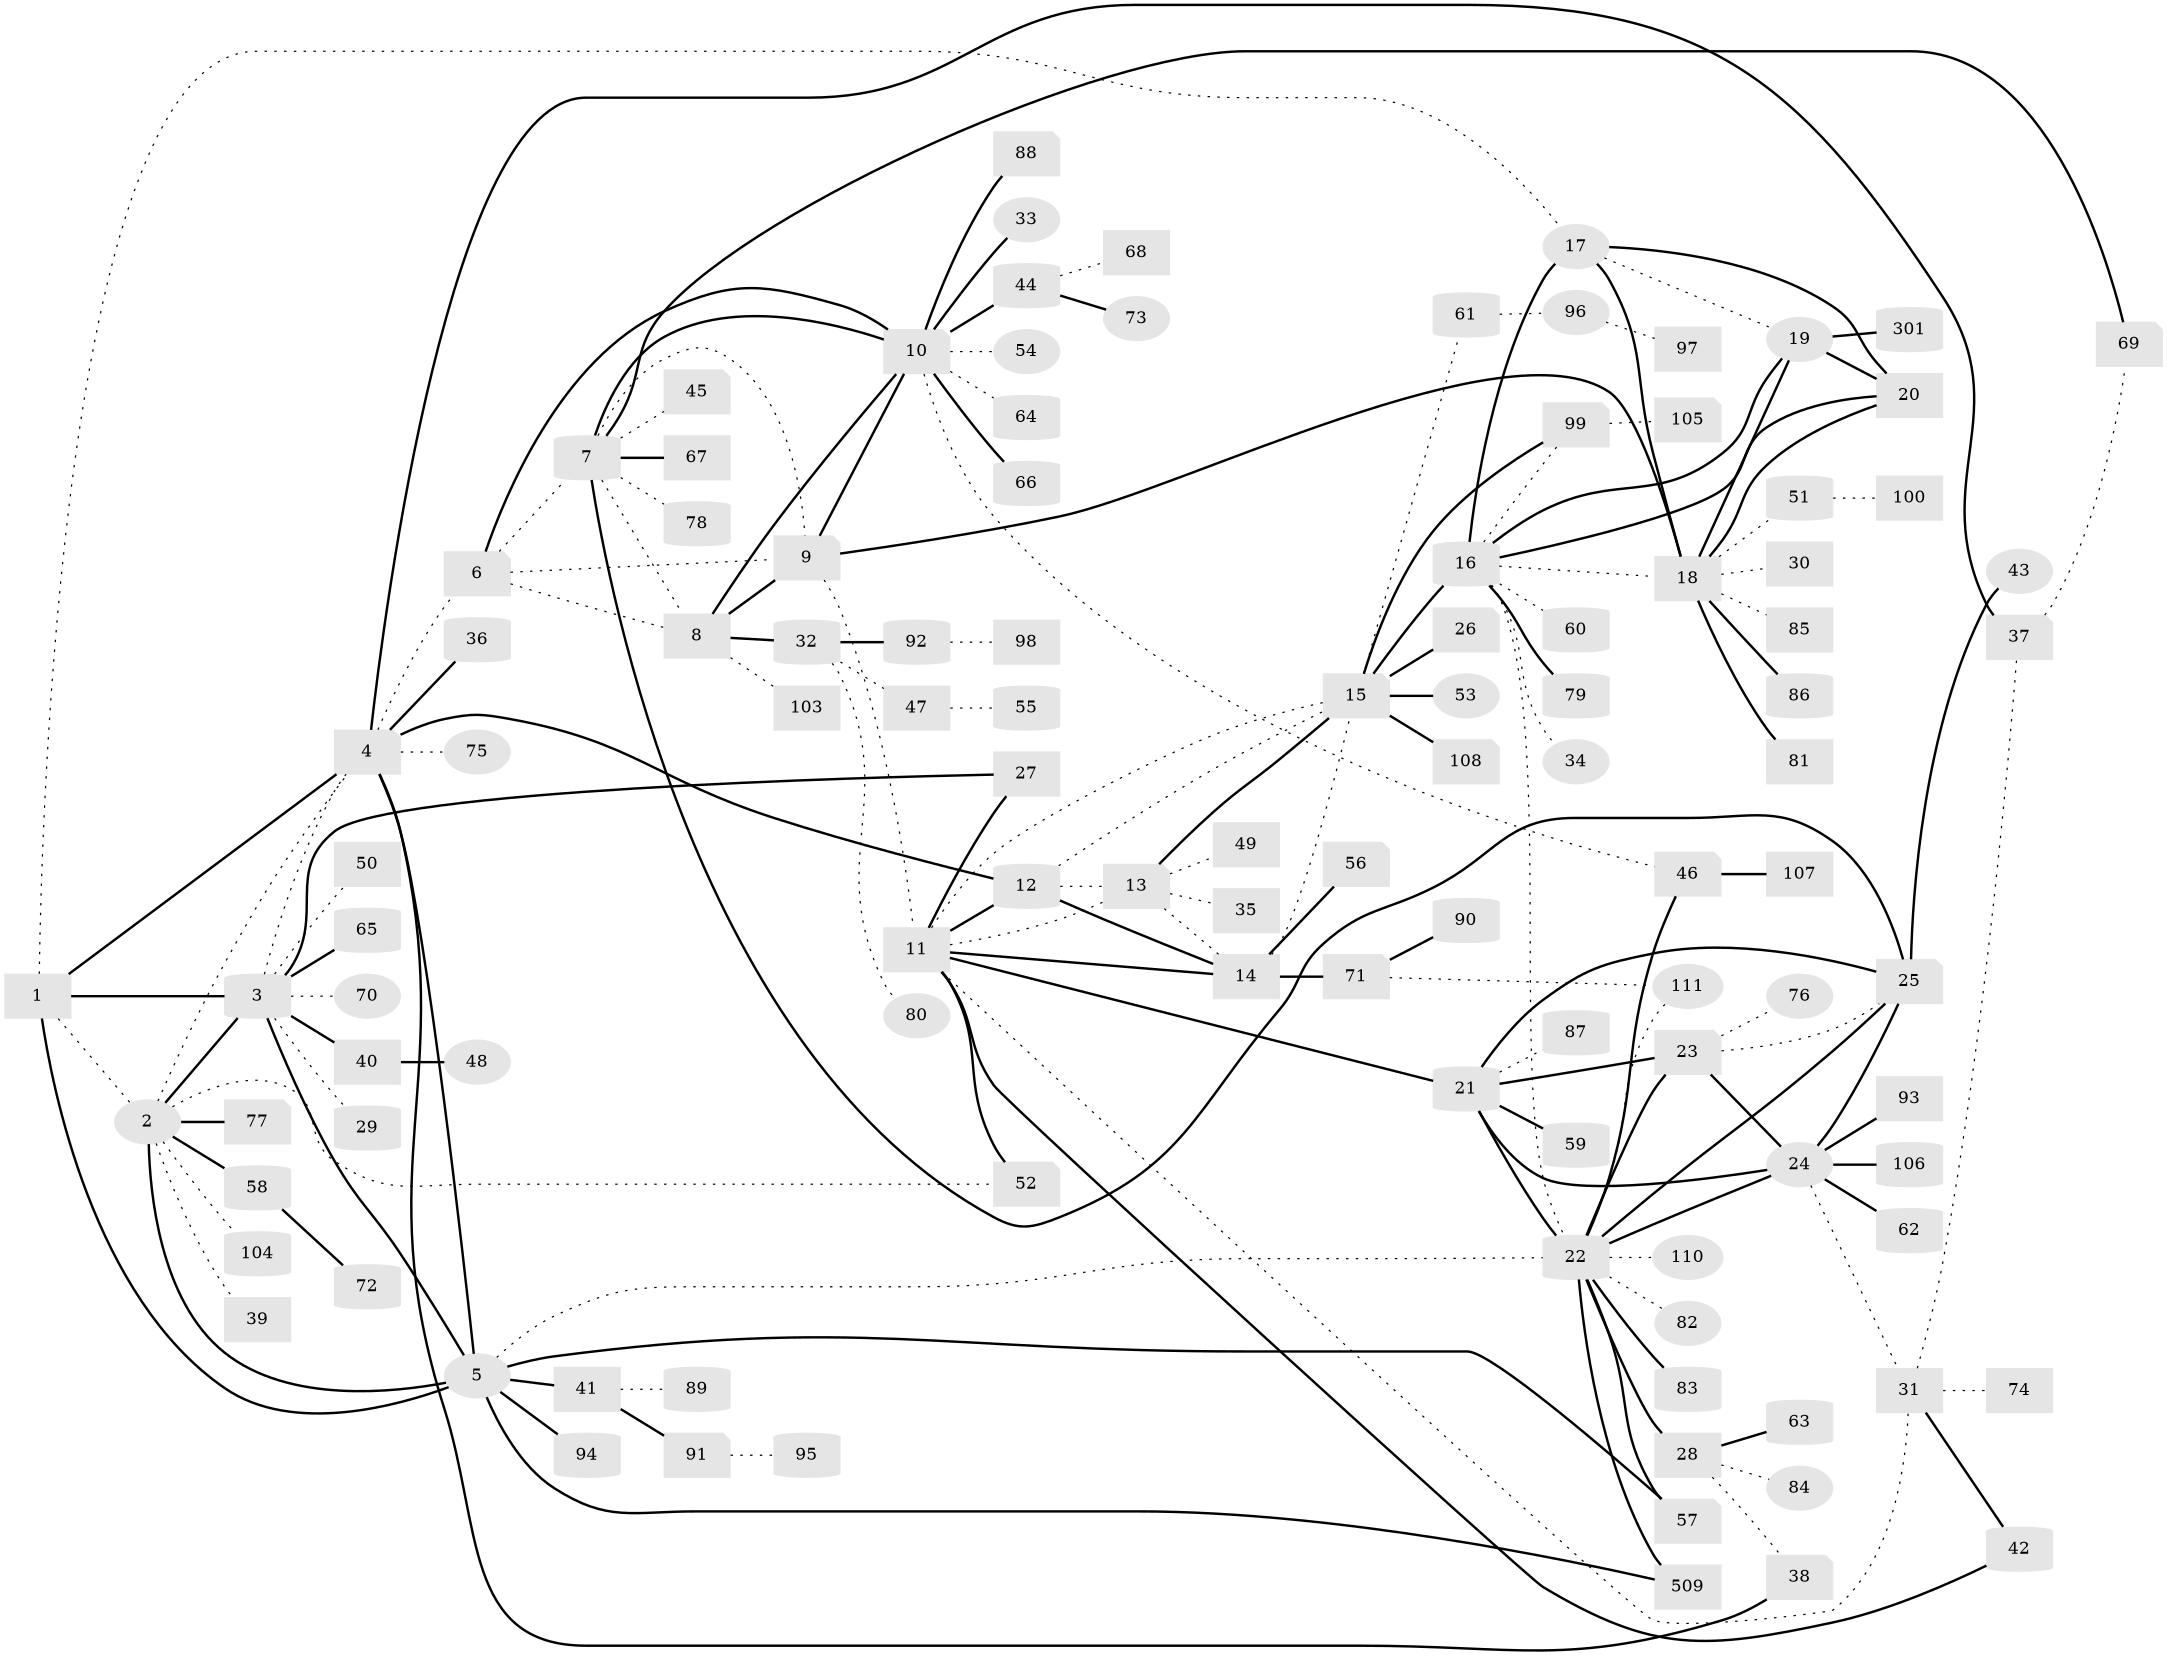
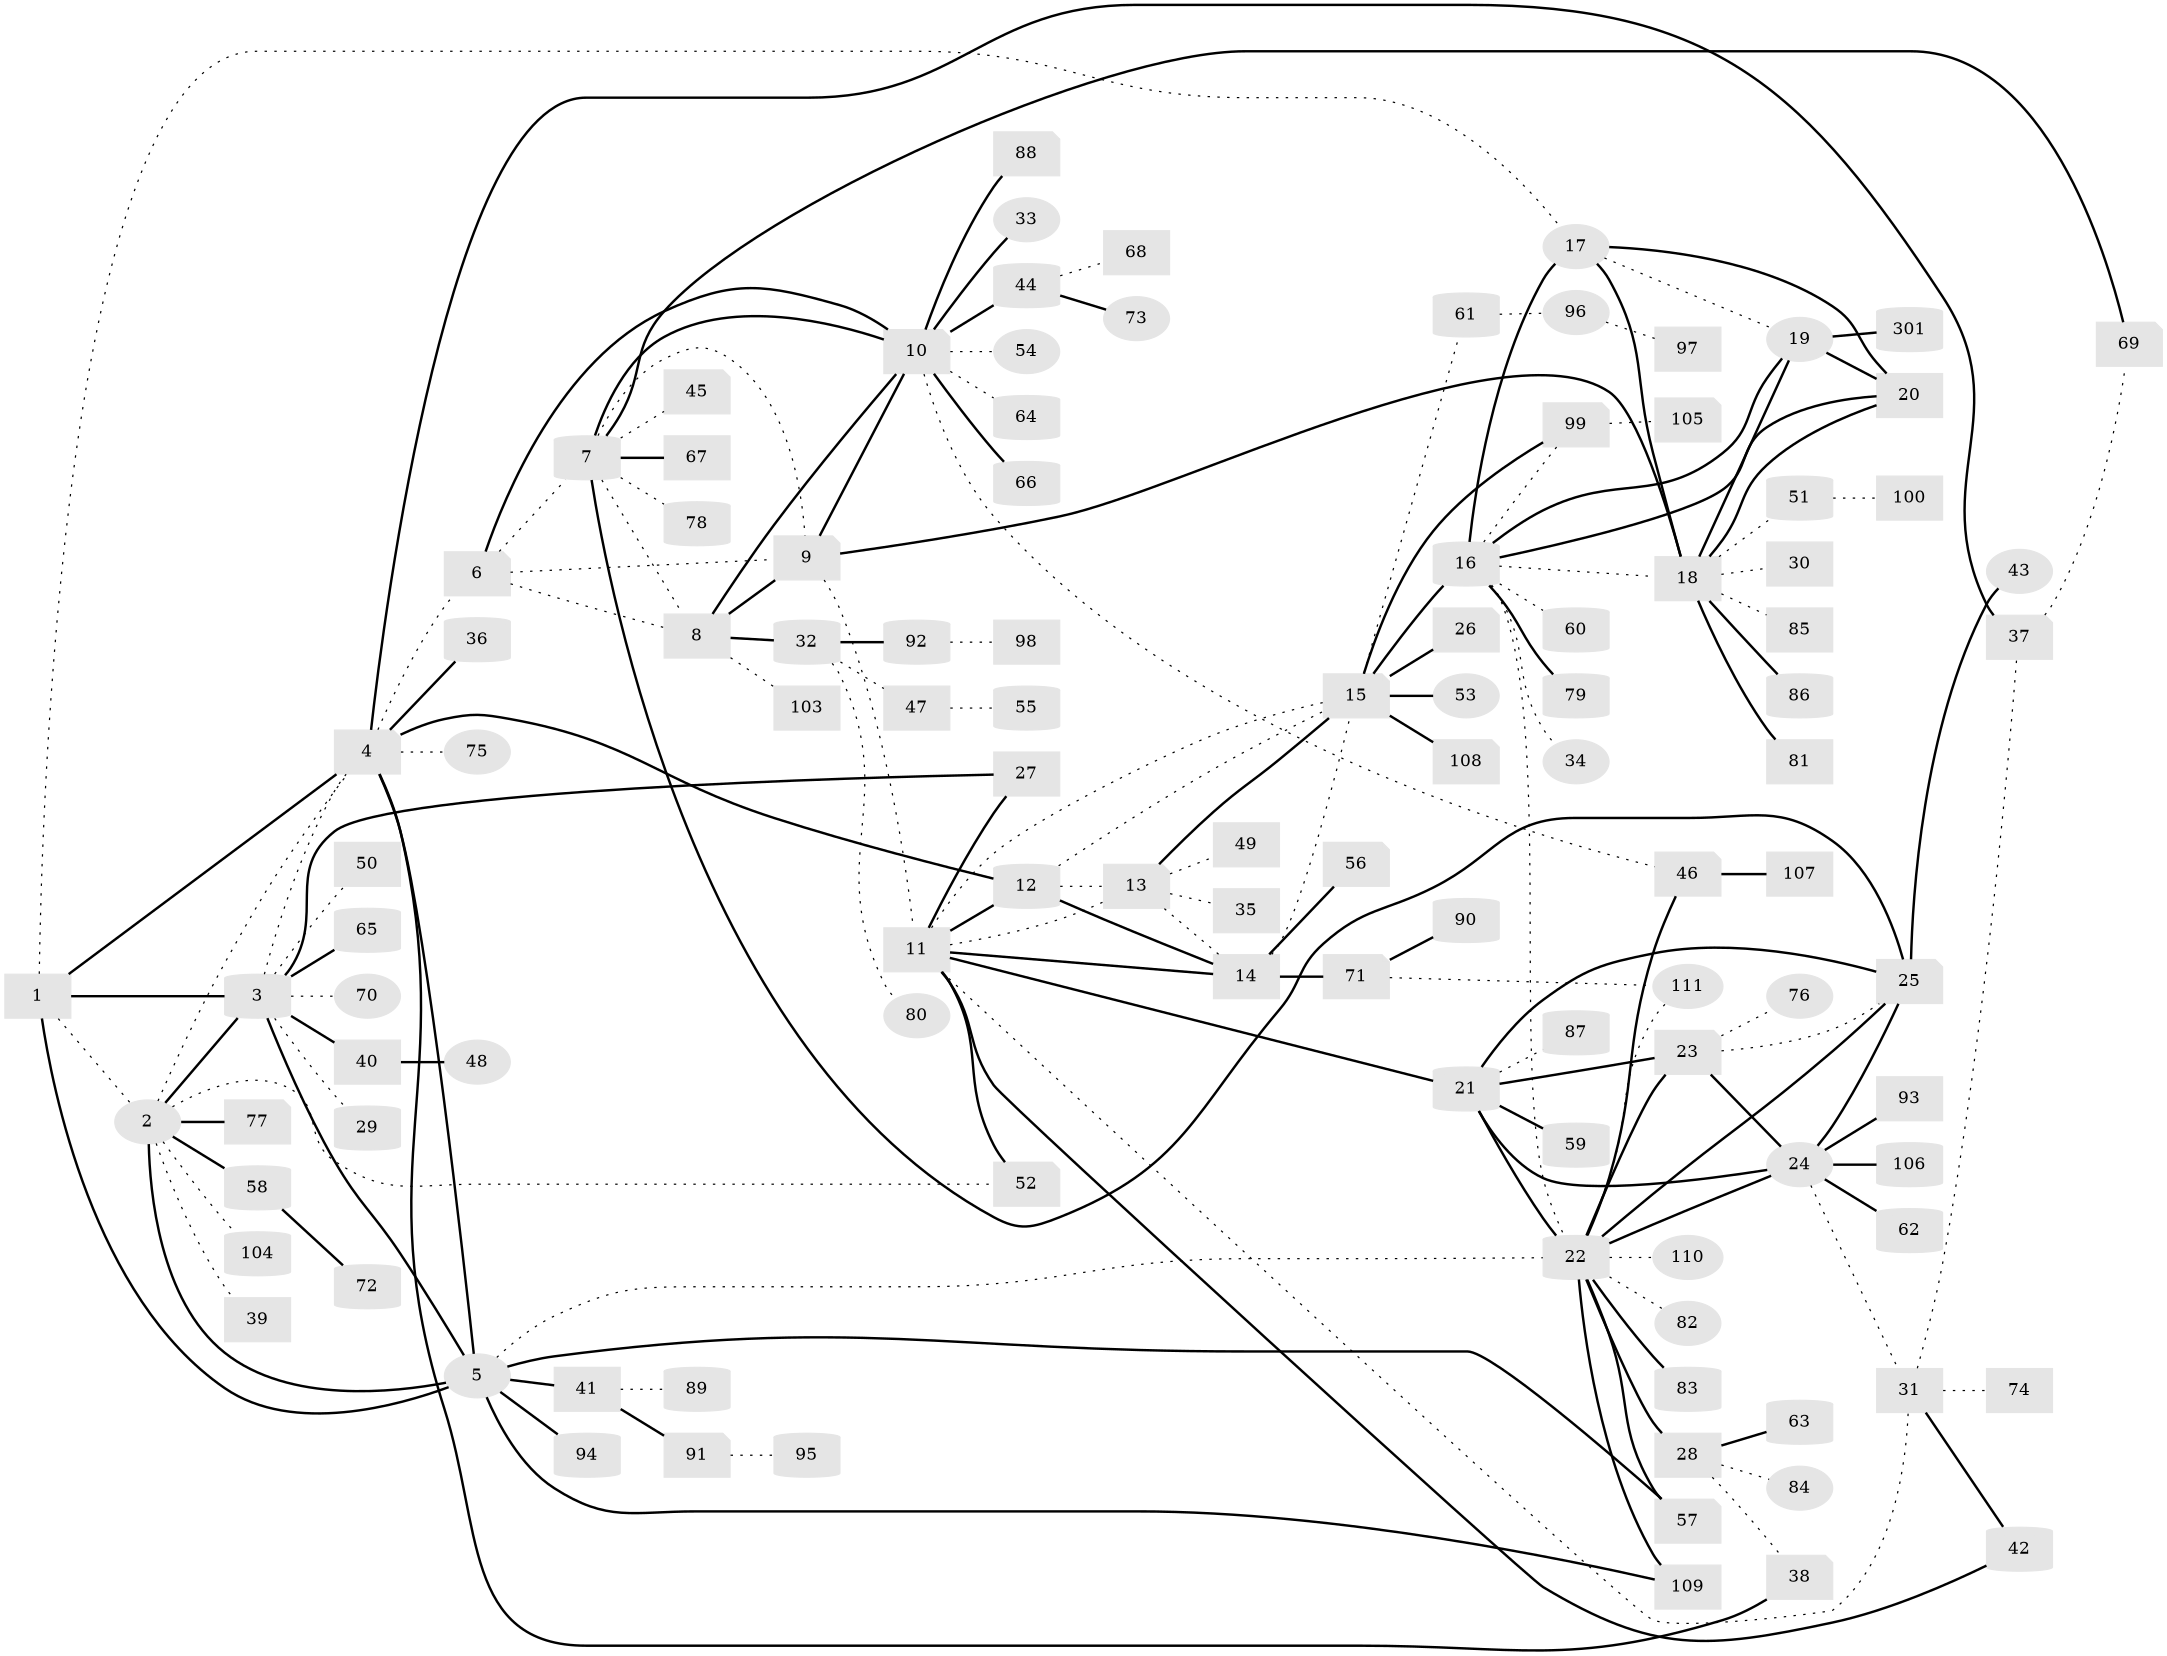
  graph {
    rankdir=LR
    node [color=gray90 shape=cylinder style=filled]
    edge [style=bold]
    1 [shape=box]
    2 [shape=ellipse]
    3
    4 [shape=note]
    5 [shape=ellipse]
    17 [shape=ellipse]
    39 [shape=box]
    52 [shape=note]
    58
    77 [shape=note]
    104
    27 [shape=box]
    29
    40 [shape=box]
    50 [shape=box]
    65
    70 [shape=ellipse]
    6 [shape=note]
    12
    36
    37 [shape=note]
    38 [shape=note]
    75 [shape=ellipse]
    22
    41 [shape=box]
    57 [shape=note]
    94
-   109 [shape=box label=509]
+   109 [shape=box]
    18 [shape=box]
    19 [shape=ellipse]
    20 [shape=box]
    72
    48 [shape=ellipse]
    7
    8 [shape=box]
    9 [shape=note]
    10 [shape=note]
    13 [shape=note]
    14 [shape=box]
    15 [shape=note]
    69 [shape=note]
    25 [shape=note]
    46 [shape=note]
    23 [shape=note]
    24 [shape=ellipse]
    28 [shape=box]
    82 [shape=ellipse]
    83
    110 [shape=ellipse]
    111 [shape=ellipse]
    89
    91 [shape=note]
    45 [shape=note]
    67 [shape=box]
    78
    32
    103 [shape=box]
    11 [shape=box]
    33 [shape=ellipse]
    44
    54 [shape=ellipse]
    64
    66
    88 [shape=note]
    43 [shape=ellipse]
    47 [shape=box]
    80 [shape=ellipse]
    92
    21
    31 [shape=box]
    42
    30 [shape=box]
    51
    81 [shape=box]
    85 [shape=box]
    86
    68 [shape=box]
    73 [shape=ellipse]
    107 [shape=box]
    35 [shape=box]
    49 [shape=box]
    56 [shape=note]
    71 [shape=note]
    16
    26 [shape=note]
    53 [shape=ellipse]
    61
    99 [shape=note]
    108 [shape=note]
    59
    87
    74 [shape=box]
    90
    34 [shape=ellipse]
    60
    79
    96 [shape=ellipse]
    105 [shape=note]
    n99 [label=301]
    100 [shape=box]
    76 [shape=ellipse]
    62
    93 [shape=box]
    106
    63
    84 [shape=ellipse]
    55
    98 [shape=box]
    95
    97 [shape=box]
    1 -- 2 [style=dotted]
    1 -- 3
    1 -- 4
    1 -- 5
    1 -- 17 [style=dotted]
    2 -- 3
    2 -- 4 [style=dotted]
    2 -- 5
    2 -- 39 [style=dotted]
    2 -- 52 [style=dotted]
    2 -- 58
    2 -- 77
    2 -- 104 [style=dotted]
    3 -- 4 [style=dotted]
    3 -- 5
    3 -- 27
    3 -- 29 [style=dotted]
    3 -- 40
    3 -- 50 [style=dotted]
    3 -- 65
    3 -- 70 [style=dotted]
    4 -- 5
    4 -- 6 [style=dotted]
    4 -- 12
    4 -- 36
    4 -- 37
    4 -- 38
    4 -- 75 [style=dotted]
    5 -- 22 [style=dotted]
    5 -- 41
    5 -- 57
    5 -- 94
    5 -- 109
    17 -- 18
    17 -- 19 [style=dotted]
    17 -- 20
    58 -- 72
    40 -- 48
    6 -- 7 [style=dotted]
    6 -- 8 [style=dotted]
    6 -- 9 [style=dotted]
    6 -- 10
    12 -- 13 [style=dotted]
    12 -- 14
    12 -- 15 [style=dotted]
    37 -- 69 [style=dotted]
    22 -- 57
    22 -- 109
    22 -- 25
    22 -- 46
    22 -- 23
    22 -- 24
    22 -- 28
    22 -- 82 [style=dotted]
    22 -- 83
    22 -- 110 [style=dotted]
    22 -- 111 [style=dotted]
    41 -- 89 [style=dotted]
    41 -- 91
    18 -- 19
    18 -- 20
    18 -- 30 [style=dotted]
    18 -- 51 [style=dotted]
    18 -- 81
    18 -- 85 [style=dotted]
    18 -- 86
    19 -- 20
    19 -- n99
    7 -- 8 [style=dotted]
    7 -- 9 [style=dotted]
    7 -- 10
    7 -- 69
    7 -- 25
    7 -- 45 [style=dotted]
    7 -- 67
    7 -- 78 [style=dotted]
    8 -- 9
    8 -- 10
    8 -- 32
    8 -- 103 [style=dotted]
    9 -- 18
    9 -- 10
    9 -- 11 [style=dotted]
    10 -- 46 [style=dotted]
    10 -- 33
    10 -- 44
    10 -- 54 [style=dotted]
    10 -- 64 [style=dotted]
    10 -- 66
    10 -- 88
    13 -- 14 [style=dotted]
    13 -- 15
    13 -- 35 [style=dotted]
    13 -- 49 [style=dotted]
    14 -- 15 [style=dotted]
    14 -- 56
    14 -- 71
    15 -- 16
    15 -- 26
    15 -- 53
    15 -- 61 [style=dotted]
    15 -- 99
    15 -- 108
    25 -- 43
    46 -- 107
    23 -- 25 [style=dotted]
    23 -- 24
    23 -- 76 [style=dotted]
    24 -- 25
    24 -- 31 [style=dotted]
    24 -- 62
    24 -- 93
    24 -- 106
    28 -- 38 [style=dotted]
    28 -- 63
    28 -- 84 [style=dotted]
    91 -- 95 [style=dotted]
    32 -- 47 [style=dotted]
    32 -- 80 [style=dotted]
    32 -- 92
    11 -- 52
    11 -- 27
    11 -- 12
    11 -- 13 [style=dotted]
    11 -- 14
    11 -- 15 [style=dotted]
    11 -- 21
    11 -- 31 [style=dotted]
    11 -- 42
    44 -- 68 [style=dotted]
    44 -- 73
    47 -- 55 [style=dotted]
    92 -- 98 [style=dotted]
    21 -- 22
    21 -- 25
    21 -- 23
    21 -- 24
    21 -- 59
    21 -- 87 [style=dotted]
    31 -- 37 [style=dotted]
    31 -- 42
    31 -- 74 [style=dotted]
    51 -- 100 [style=dotted]
    71 -- 111 [style=dotted]
    71 -- 90
    16 -- 17
    16 -- 22 [style=dotted]
    16 -- 18 [style=dotted]
    16 -- 19
    16 -- 20
    16 -- 99 [style=dotted]
    16 -- 34 [style=dotted]
    16 -- 60 [style=dotted]
    16 -- 79
    61 -- 96 [style=dotted]
    99 -- 105 [style=dotted]
    96 -- 97 [style=dotted]
  }
